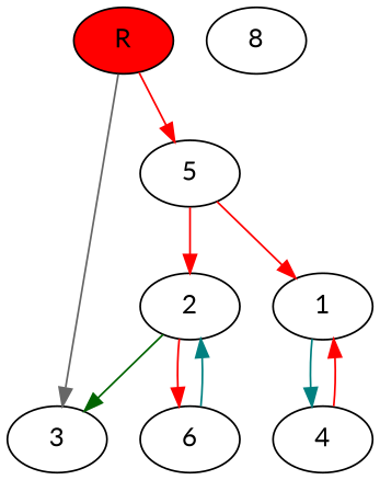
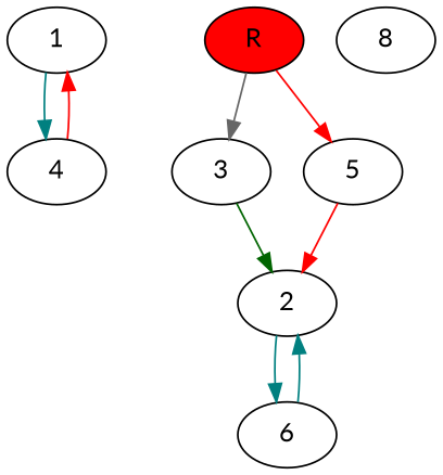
  digraph {
    fontname=Lato
    node [fontname=Lato]
    edge [color=red fontname=Lato]
    1
    4
    2
    6
    3
    5
    8
    R [fillcolor="#ff0000" style=filled]
    1 -> 4 [color=teal]
    4 -> 1
-   2 -> 6
+   2 -> 6 [color=teal]
    6 -> 2 [color=teal]
-   2 -> 3 [color=darkgreen]
-   5 -> 1
+   3 -> 2 [color=darkgreen]
    5 -> 2
    R -> 3 [color=gray40]
    R -> 5
  }
